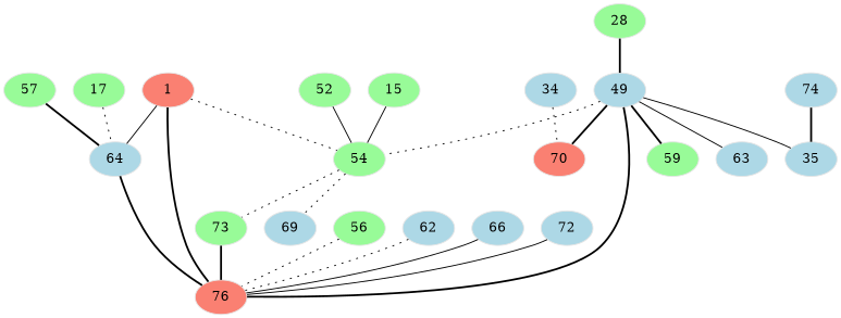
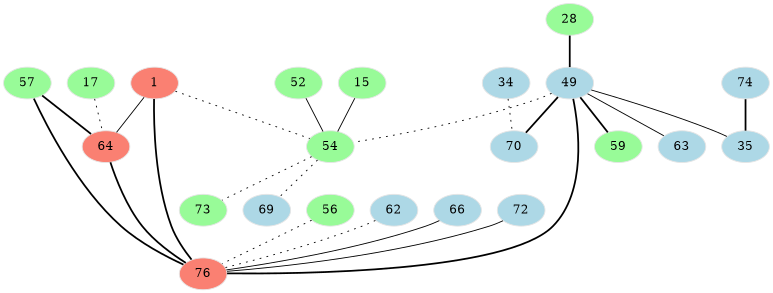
  graph {
    node [color=gray90 fillcolor=lightblue style=filled]
    edge [style=bold]
    54 [fillcolor=palegreen super="+13+39+51"]
    69 [super="+67"]
    73 [fillcolor=palegreen super="+60+71"]
    1 [fillcolor=salmon]
-   64 [super="+26+48"]
+   64 [fillcolor=salmon super="+26+48"]
    76 [fillcolor=salmon super="+8+25+36+55+65+58+61+68"]
    15 [fillcolor=palegreen]
    17 [fillcolor=palegreen]
    49 [super="+4+5+6+30"]
    59 [fillcolor=palegreen]
    63
-   70 [fillcolor=salmon]
+   70
    n13 [label=35 super="+44"]
    28 [fillcolor=palegreen]
    34
    52 [fillcolor=palegreen]
    56 [fillcolor=palegreen]
    57 [fillcolor=palegreen super="+14+23+35"]
    62
    66
    72
    74
    54 -- 69 [style=dotted]
    54 -- 73 [style=dotted]
-   73 -- 76
+   57 -- 76
    1 -- 54 [style=dotted]
    1 -- 64 [style=solid weight=3]
    1 -- 76 [weight=3]
    64 -- 76
    15 -- 54 [style=solid]
    17 -- 64 [style=dotted]
    49 -- 54 [style=dotted weight=3]
    49 -- 76
    49 -- 59
    49 -- 63 [style=solid]
    49 -- 70
    49 -- n13 [style=solid]
    28 -- 49
    34 -- 70 [style=dotted]
    52 -- 54 [style=solid]
    56 -- 76 [style=dotted]
    57 -- 64
    62 -- 76 [style=dotted]
    66 -- 76 [style=solid]
    72 -- 76 [style=solid]
    74 -- n13
  }
